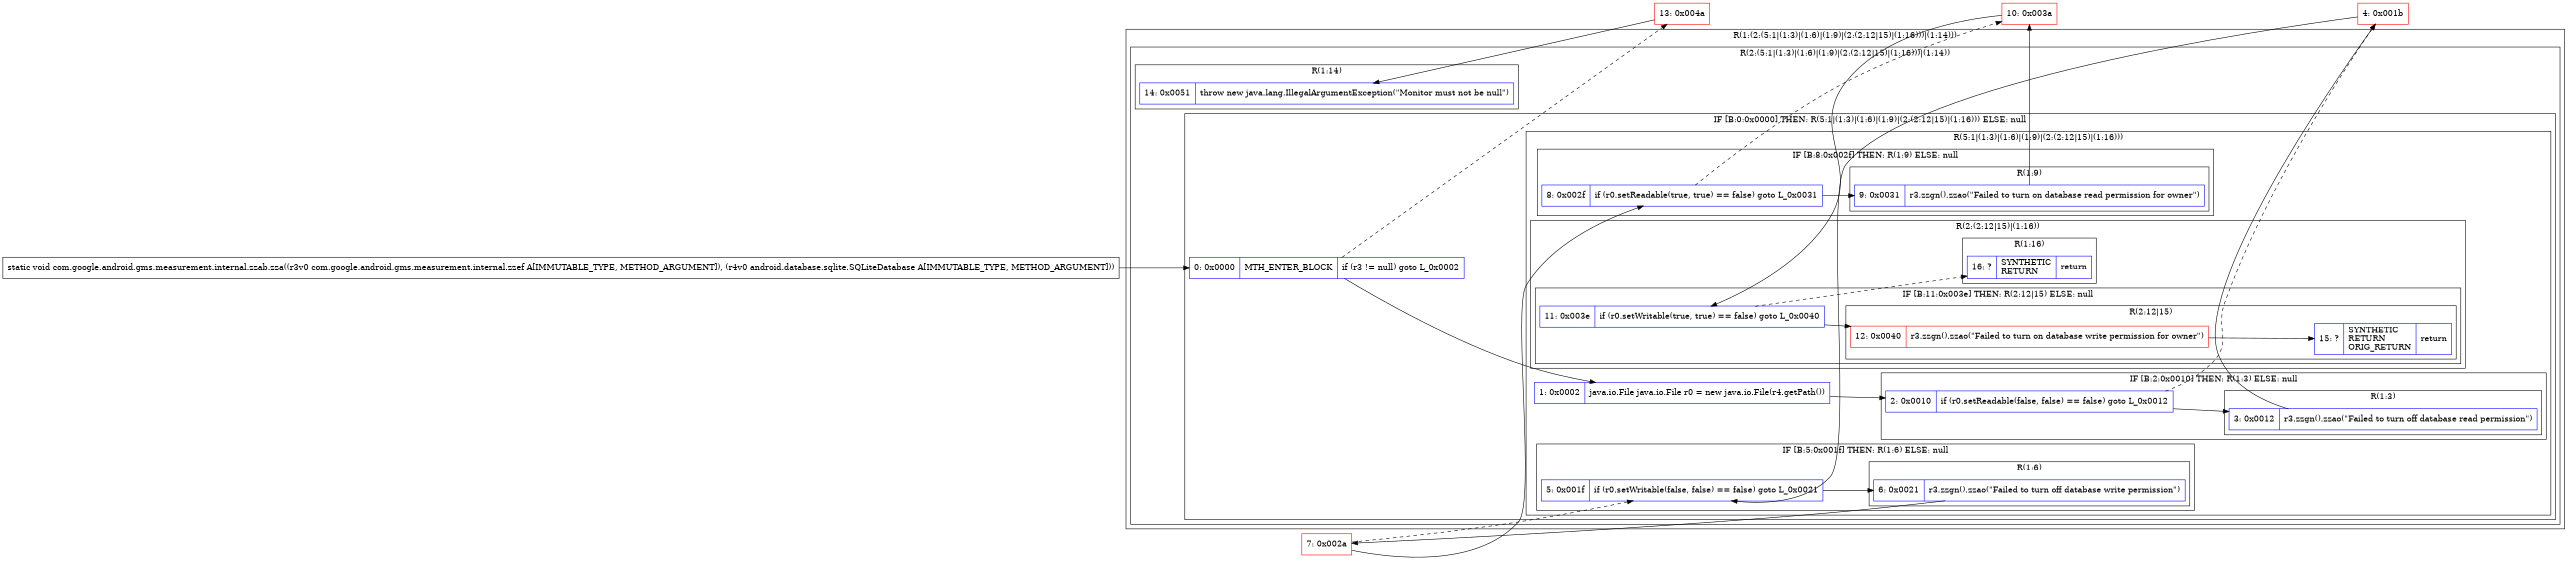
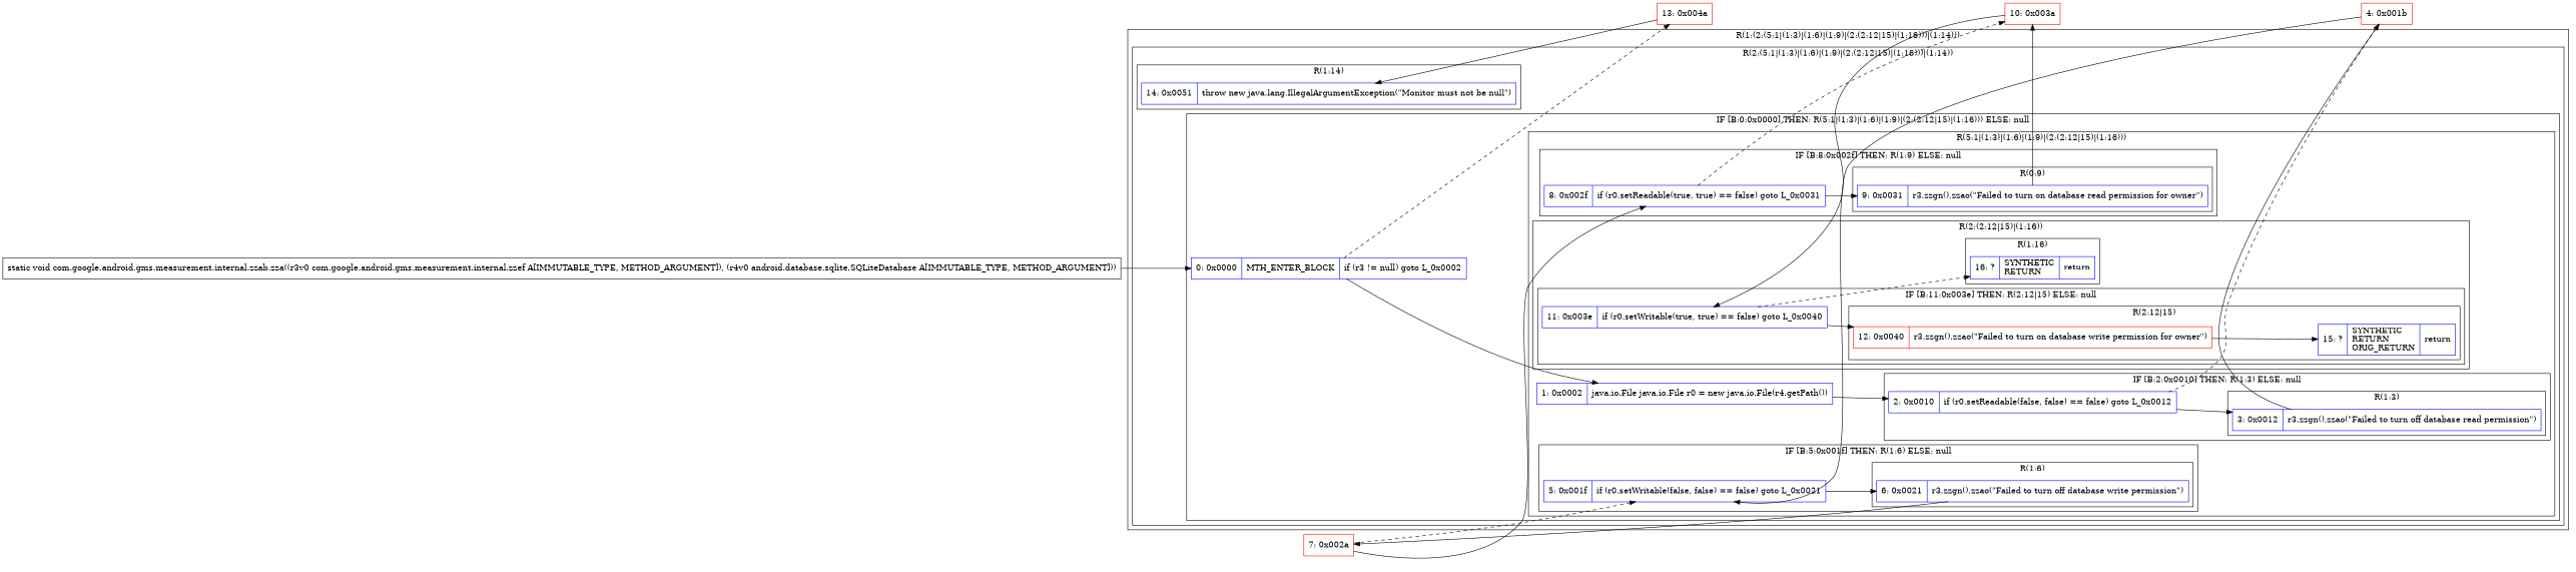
  digraph {
    rankdir=LR
    node [color=blue shape=record]
    n1 [label="{3\:\ 0x0012|r3.zzgn().zzao(\"Failed to turn off database read permission\")\l}"]
    n2 [label="{2\:\ 0x0010|if (r0.setReadable(false, false) == false) goto L_0x0012\l}"]
    n3 [label="{6\:\ 0x0021|r3.zzgn().zzao(\"Failed to turn off database write permission\")\l}"]
    n4 [label="{5\:\ 0x001f|if (r0.setWritable(false, false) == false) goto L_0x0021\l}"]
    n5 [label="{9\:\ 0x0031|r3.zzgn().zzao(\"Failed to turn on database read permission for owner\")\l}"]
    n6 [label="{8\:\ 0x002f|if (r0.setReadable(true, true) == false) goto L_0x0031\l}"]
    n7 [color=red label="{12\:\ 0x0040|r3.zzgn().zzao(\"Failed to turn on database write permission for owner\")\l}"]
    n8 [label="{15\:\ ?|SYNTHETIC\lRETURN\lORIG_RETURN\l|return\l}"]
    n9 [label="{11\:\ 0x003e|if (r0.setWritable(true, true) == false) goto L_0x0040\l}"]
    n10 [label="{16\:\ ?|SYNTHETIC\lRETURN\l|return\l}"]
    n11 [label="{1\:\ 0x0002|java.io.File java.io.File r0 = new java.io.File(r4.getPath())\l}"]
    n12 [label="{0\:\ 0x0000|MTH_ENTER_BLOCK\l|if (r3 != null) goto L_0x0002\l}"]
    n13 [label="{14\:\ 0x0051|throw new java.lang.IllegalArgumentException(\"Monitor must not be null\")\l}"]
    n14 [color=red label="{4\:\ 0x001b}"]
    n15 [color=red label="{7\:\ 0x002a}"]
    n16 [color=red label="{10\:\ 0x003a}"]
    n17 [color=red label="{13\:\ 0x004a}"]
    n18 [label="{static void com.google.android.gms.measurement.internal.zzab.zza((r3v0 com.google.android.gms.measurement.internal.zzef A[IMMUTABLE_TYPE, METHOD_ARGUMENT]), (r4v0 android.database.sqlite.SQLiteDatabase A[IMMUTABLE_TYPE, METHOD_ARGUMENT])) }" color=""]
    subgraph cluster_1 {
      label="R(1:(2:(5:1|(1:3)|(1:6)|(1:9)|(2:(2:12|15)|(1:16)))|(1:14)))"
      subgraph cluster_2 {
        label="R(2:(5:1|(1:3)|(1:6)|(1:9)|(2:(2:12|15)|(1:16)))|(1:14))"
        subgraph cluster_3 {
          label="IF [B:0:0x0000] THEN: R(5:1|(1:3)|(1:6)|(1:9)|(2:(2:12|15)|(1:16))) ELSE: null"
          n12
          subgraph cluster_4 {
            label="R(5:1|(1:3)|(1:6)|(1:9)|(2:(2:12|15)|(1:16)))"
            n11
            subgraph cluster_5 {
              label="IF [B:2:0x0010] THEN: R(1:3) ELSE: null"
              n2
              subgraph cluster_6 {
                label="R(1:3)"
                n1
              }
            }
            subgraph cluster_7 {
              label="IF [B:5:0x001f] THEN: R(1:6) ELSE: null"
              n4
              subgraph cluster_8 {
                label="R(1:6)"
                n3
              }
            }
            subgraph cluster_9 {
              label="IF [B:8:0x002f] THEN: R(1:9) ELSE: null"
              n6
              subgraph cluster_10 {
-               label="R(1:9)"
+               label="R(0:9)"
                n5
              }
            }
            subgraph cluster_11 {
              label="R(2:(2:12|15)|(1:16))"
              subgraph cluster_12 {
                label="IF [B:11:0x003e] THEN: R(2:12|15) ELSE: null"
                n9
                subgraph cluster_13 {
                  label="R(2:12|15)"
                  n7
                  n8
                }
              }
              subgraph cluster_14 {
                label="R(1:16)"
                n10
              }
            }
          }
        }
        subgraph cluster_15 {
          label="R(1:14)"
          n13
        }
      }
    }
    n1 -> n14
    n2 -> n1
    n2 -> n14 [style=dashed]
    n3 -> n15
    n4 -> n3
    n5 -> n16
    n6 -> n5
    n6 -> n16 [style=dashed]
    n7 -> n8
    n9 -> n7
    n9 -> n10 [style=dashed]
    n11 -> n2
    n12 -> n11
    n12 -> n17 [style=dashed]
    n14 -> n4
    n15 -> n4 [style=dashed]
    n15 -> n6
    n16 -> n9
    n17 -> n13
    n18 -> n12
  }
